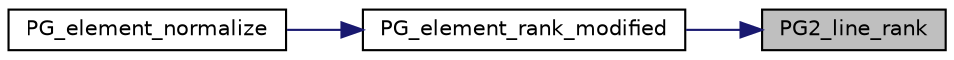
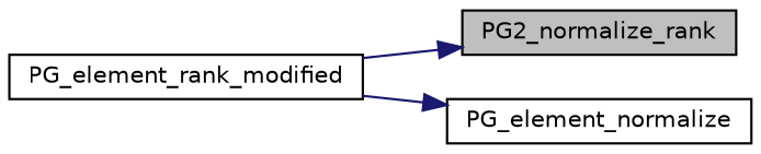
  digraph {
    rankdir=LR
    node [color=black fillcolor=white fontname=Helvetica fontsize=10 shape=record style=filled]
    edge [color=midnightblue fontname=Helvetica fontsize=10 labelfontname=Helvetica labelfontsize=10 style=solid]
-   n1 [fillcolor=grey75 fontcolor=black height=0.2 label=PG2_line_rank width=0.4]
+   n1 [fillcolor=grey75 fontcolor=black height=0.2 label=PG2_normalize_rank width=0.4]
    n2 [height=0.2 label=PG_element_rank_modified width=0.4]
    n3 [height=0.2 label=PG_element_normalize width=0.4]
    n2 -> n1
-   n3 -> n2
+   n2 -> n3
  }
